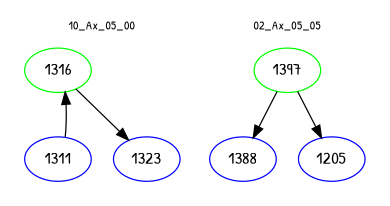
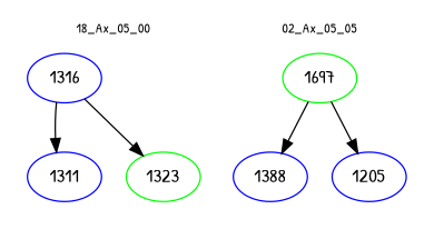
  digraph {
    fontname="Patrick Hand"
    node [color=blue fontname="Patrick Hand"]
    edge [color=black fontname="Patrick Hand"]
-   n1 [color=green label=1316]
+   n1 [label=1316]
    n2 [label=1311]
-   n3 [label=1323]
-   n4 [color=green label=1397]
+   n3 [color=green label=1323]
+   n4 [color=green label=1697]
    n5 [label=1388]
    n6 [label=1205]
    subgraph cluster_1 {
      color=white
      fontsize=10
-     label="10_Ax_05_00"
+     label="18_Ax_05_00"
      n1
      n2
      n3
    }
    subgraph cluster_2 {
      color=white
      fontsize=10
      label="02_Ax_05_05"
      n4
      n5
      n6
    }
-   n2 -> n1
+   n1 -> n2
    n1 -> n3
    n4 -> n5
    n4 -> n6
  }
